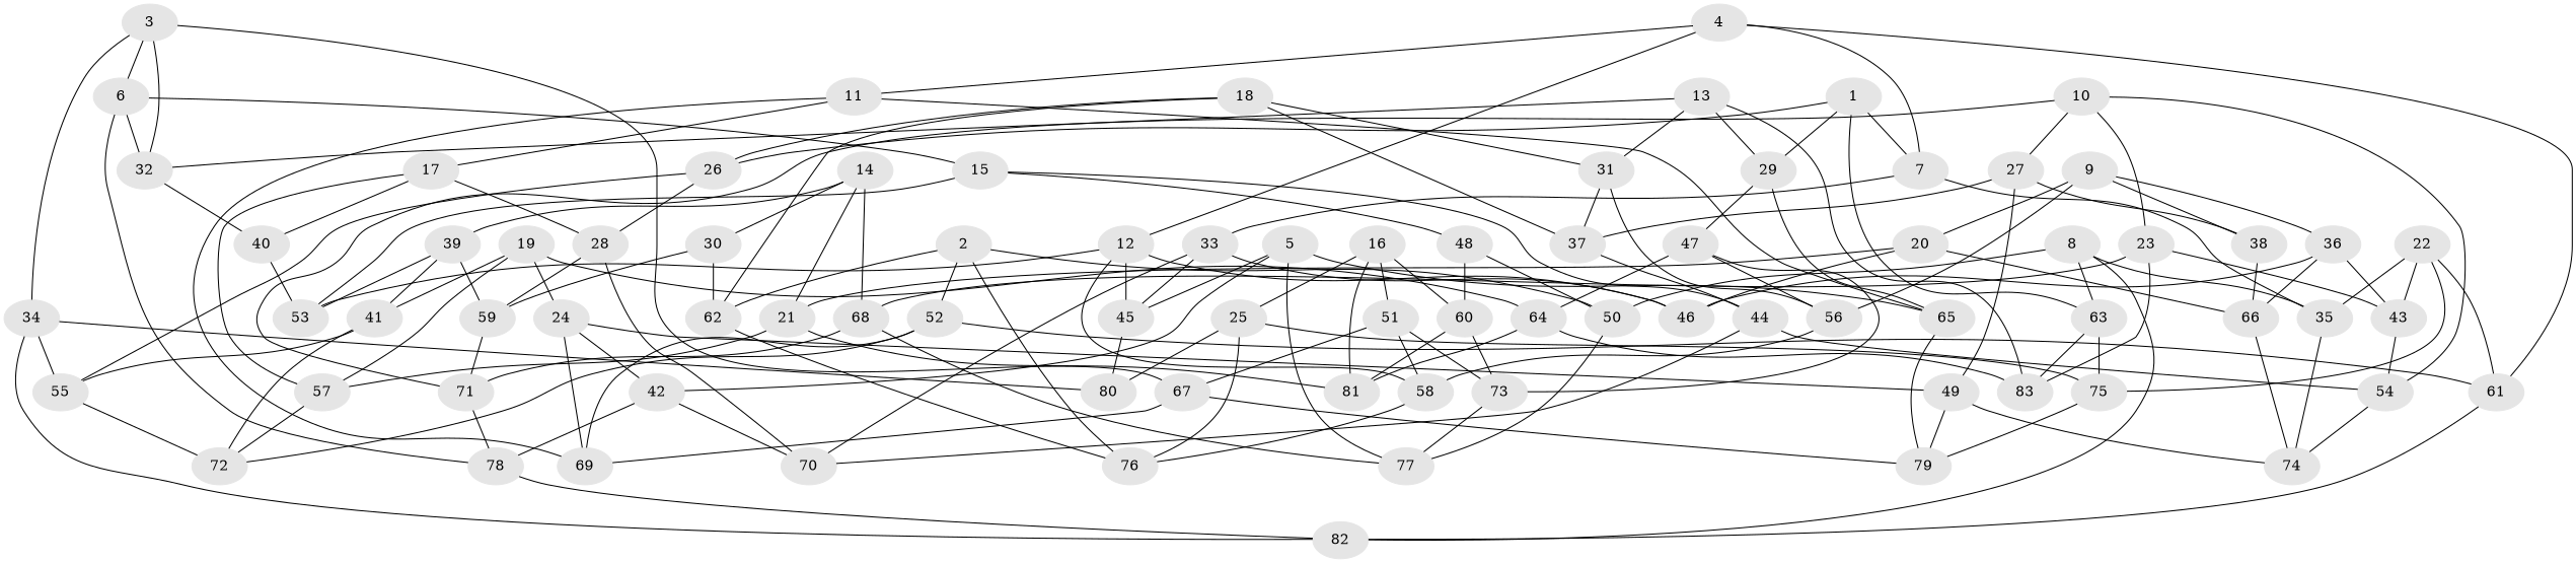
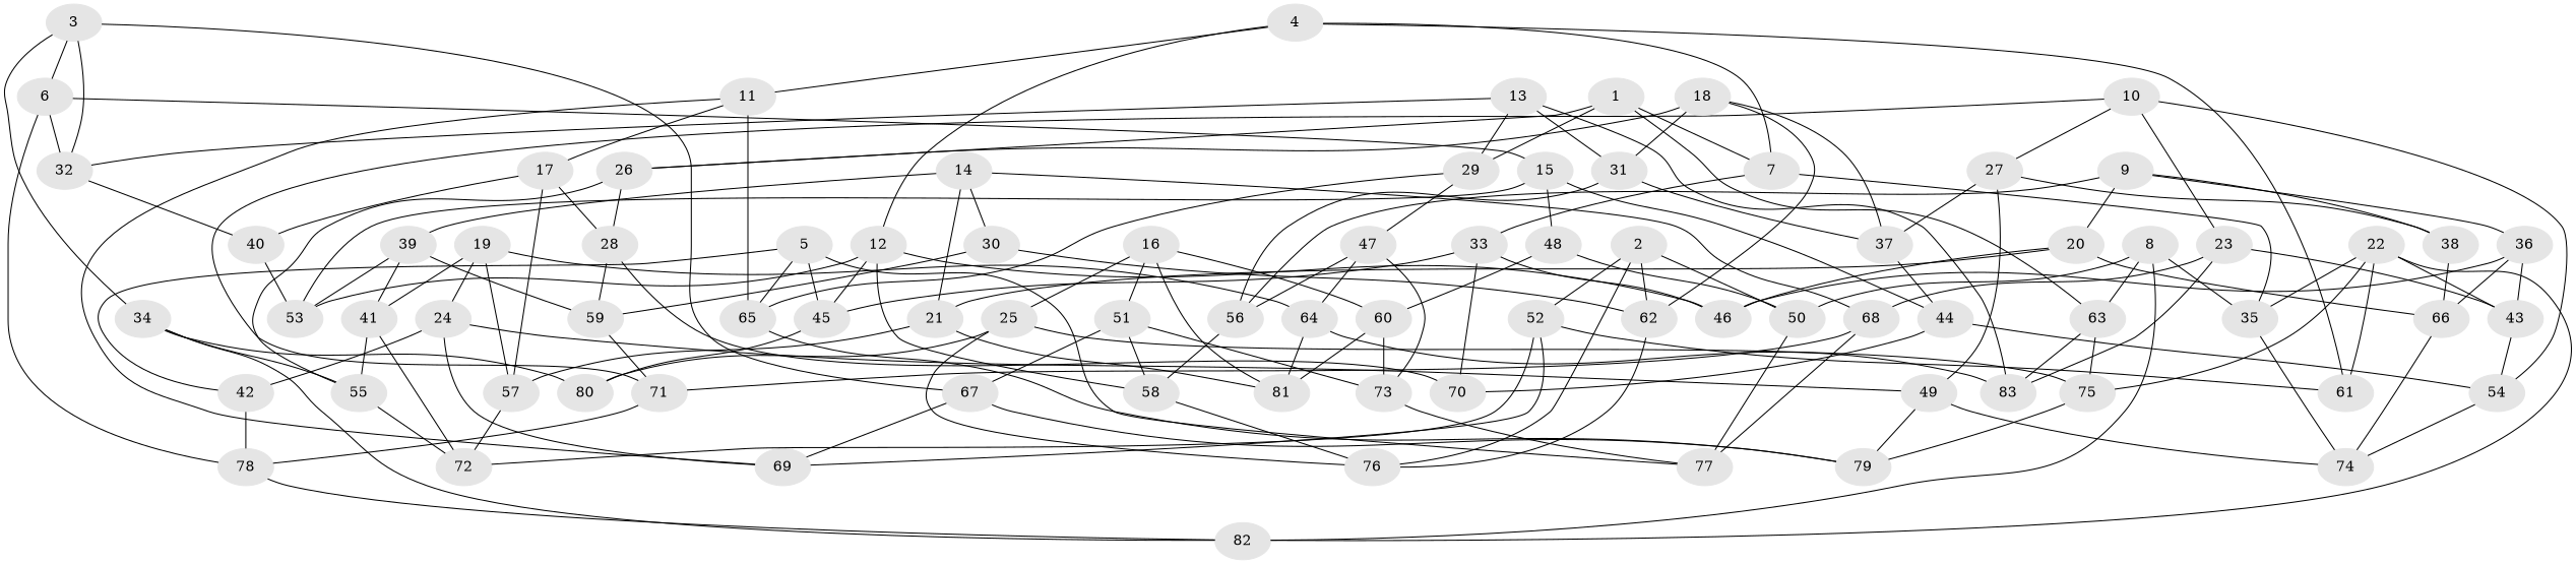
  graph {
    node [color=gray90 style=filled]
    1
    7
    26
    29
    63
    33
    35
    28
    55
    65
    47
    83
    75
    2
    50
    52
    62
    76
    77
    61
    69
    72
    3
    6
    32
    34
    67
    15
    78
    40
    82
    80
    79
    4
    11
    12
    17
    45
    46
    53
    58
    5
    42
    70
    44
    48
    74
    8
    9
    20
    36
    38
    56
    21
    66
    43
    10
    23
    27
    54
    71
    68
    37
    49
    57
    13
    31
    14
    30
    39
    81
    59
    41
    60
    16
    25
    51
    73
    18
    19
    24
    64
    22
    1 -- 7
    1 -- 26
    1 -- 29
    1 -- 63
    7 -- 33
    7 -- 35
    26 -- 28
    26 -- 55
    29 -- 65
    29 -- 47
    63 -- 83
    63 -- 75
    33 -- 45
    33 -- 46
    33 -- 70
    35 -- 74
    28 -- 70
    28 -- 59
    55 -- 72
    65 -- 79
    47 -- 56
    47 -- 73
    47 -- 64
    75 -- 79
    2 -- 50
    2 -- 52
    2 -- 62
    2 -- 76
    50 -- 77
    52 -- 61
    52 -- 69
    52 -- 72
    62 -- 76
-   61 -- 82
+   22 -- 82
    3 -- 6
    3 -- 32
    3 -- 34
    3 -- 67
    6 -- 32
    6 -- 15
    6 -- 78
    32 -- 40
    34 -- 55
    34 -- 82
    34 -- 80
    67 -- 69
    67 -- 79
    15 -- 53
    15 -- 44
    15 -- 48
    78 -- 82
    40 -- 53
    4 -- 7
    4 -- 61
    4 -- 11
    4 -- 12
    11 -- 65
    11 -- 69
    11 -- 17
    12 -- 45
    12 -- 46
    12 -- 53
    12 -- 58
    17 -- 28
    17 -- 40
    17 -- 57
    45 -- 80
    58 -- 76
    5 -- 65
    5 -- 77
    5 -- 45
    5 -- 42
    42 -- 78
-   42 -- 70
    44 -- 70
    44 -- 54
    48 -- 50
    48 -- 60
    8 -- 63
    8 -- 35
    8 -- 50
    8 -- 82
    9 -- 20
    9 -- 36
    9 -- 38
    9 -- 56
    20 -- 46
    20 -- 21
    20 -- 66
    36 -- 46
    36 -- 66
    36 -- 43
    38 -- 66
    56 -- 58
    21 -- 57
    21 -- 81
    66 -- 74
    43 -- 54
    10 -- 23
    10 -- 27
    10 -- 54
    10 -- 71
    23 -- 83
    23 -- 43
    23 -- 68
    27 -- 38
    27 -- 37
    27 -- 49
    54 -- 74
    71 -- 78
    68 -- 77
    68 -- 71
    37 -- 44
    49 -- 79
    49 -- 74
    57 -- 72
    13 -- 29
    13 -- 83
    13 -- 32
    13 -- 31
    31 -- 56
    31 -- 37
    14 -- 21
    14 -- 68
    14 -- 30
    14 -- 39
    30 -- 62
    30 -- 59
    39 -- 53
    39 -- 59
    39 -- 41
    59 -- 71
    41 -- 55
    41 -- 72
    60 -- 81
    60 -- 73
    16 -- 81
    16 -- 60
    16 -- 25
    16 -- 51
    25 -- 75
    25 -- 76
    25 -- 80
    51 -- 67
    51 -- 58
    51 -- 73
    73 -- 77
    18 -- 26
    18 -- 62
    18 -- 37
    18 -- 31
    19 -- 57
    19 -- 41
    19 -- 24
    19 -- 64
    24 -- 69
    24 -- 42
    24 -- 49
    64 -- 83
    64 -- 81
    22 -- 35
    22 -- 75
    22 -- 61
    22 -- 43
  }
